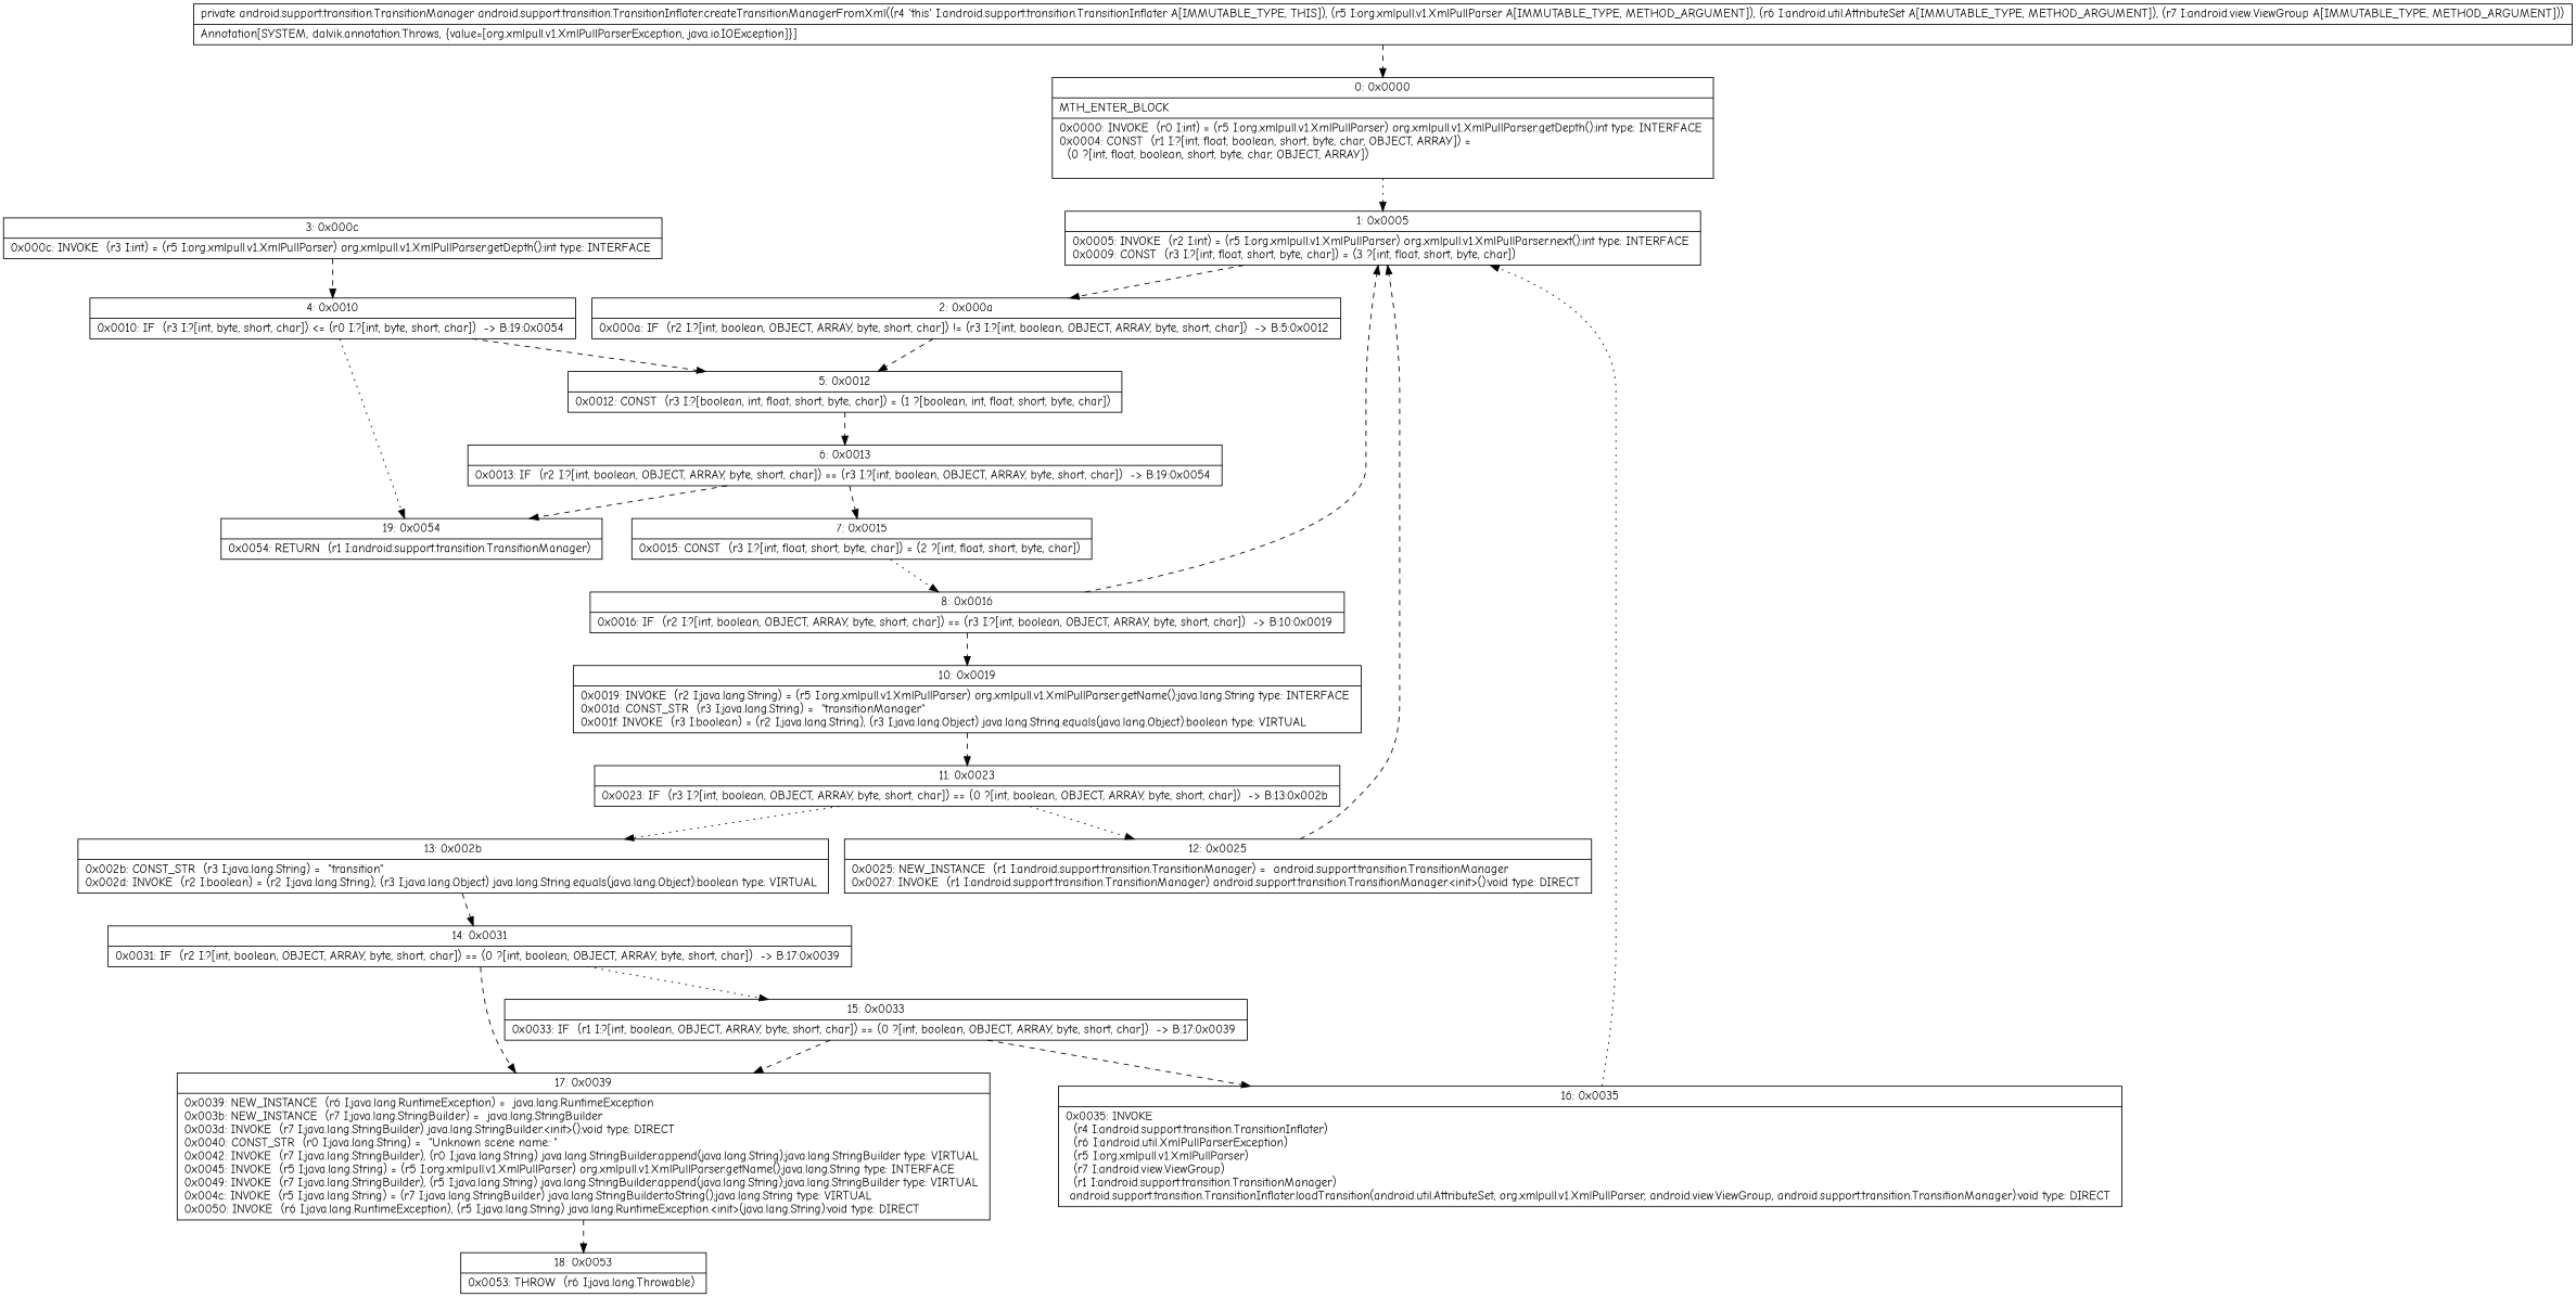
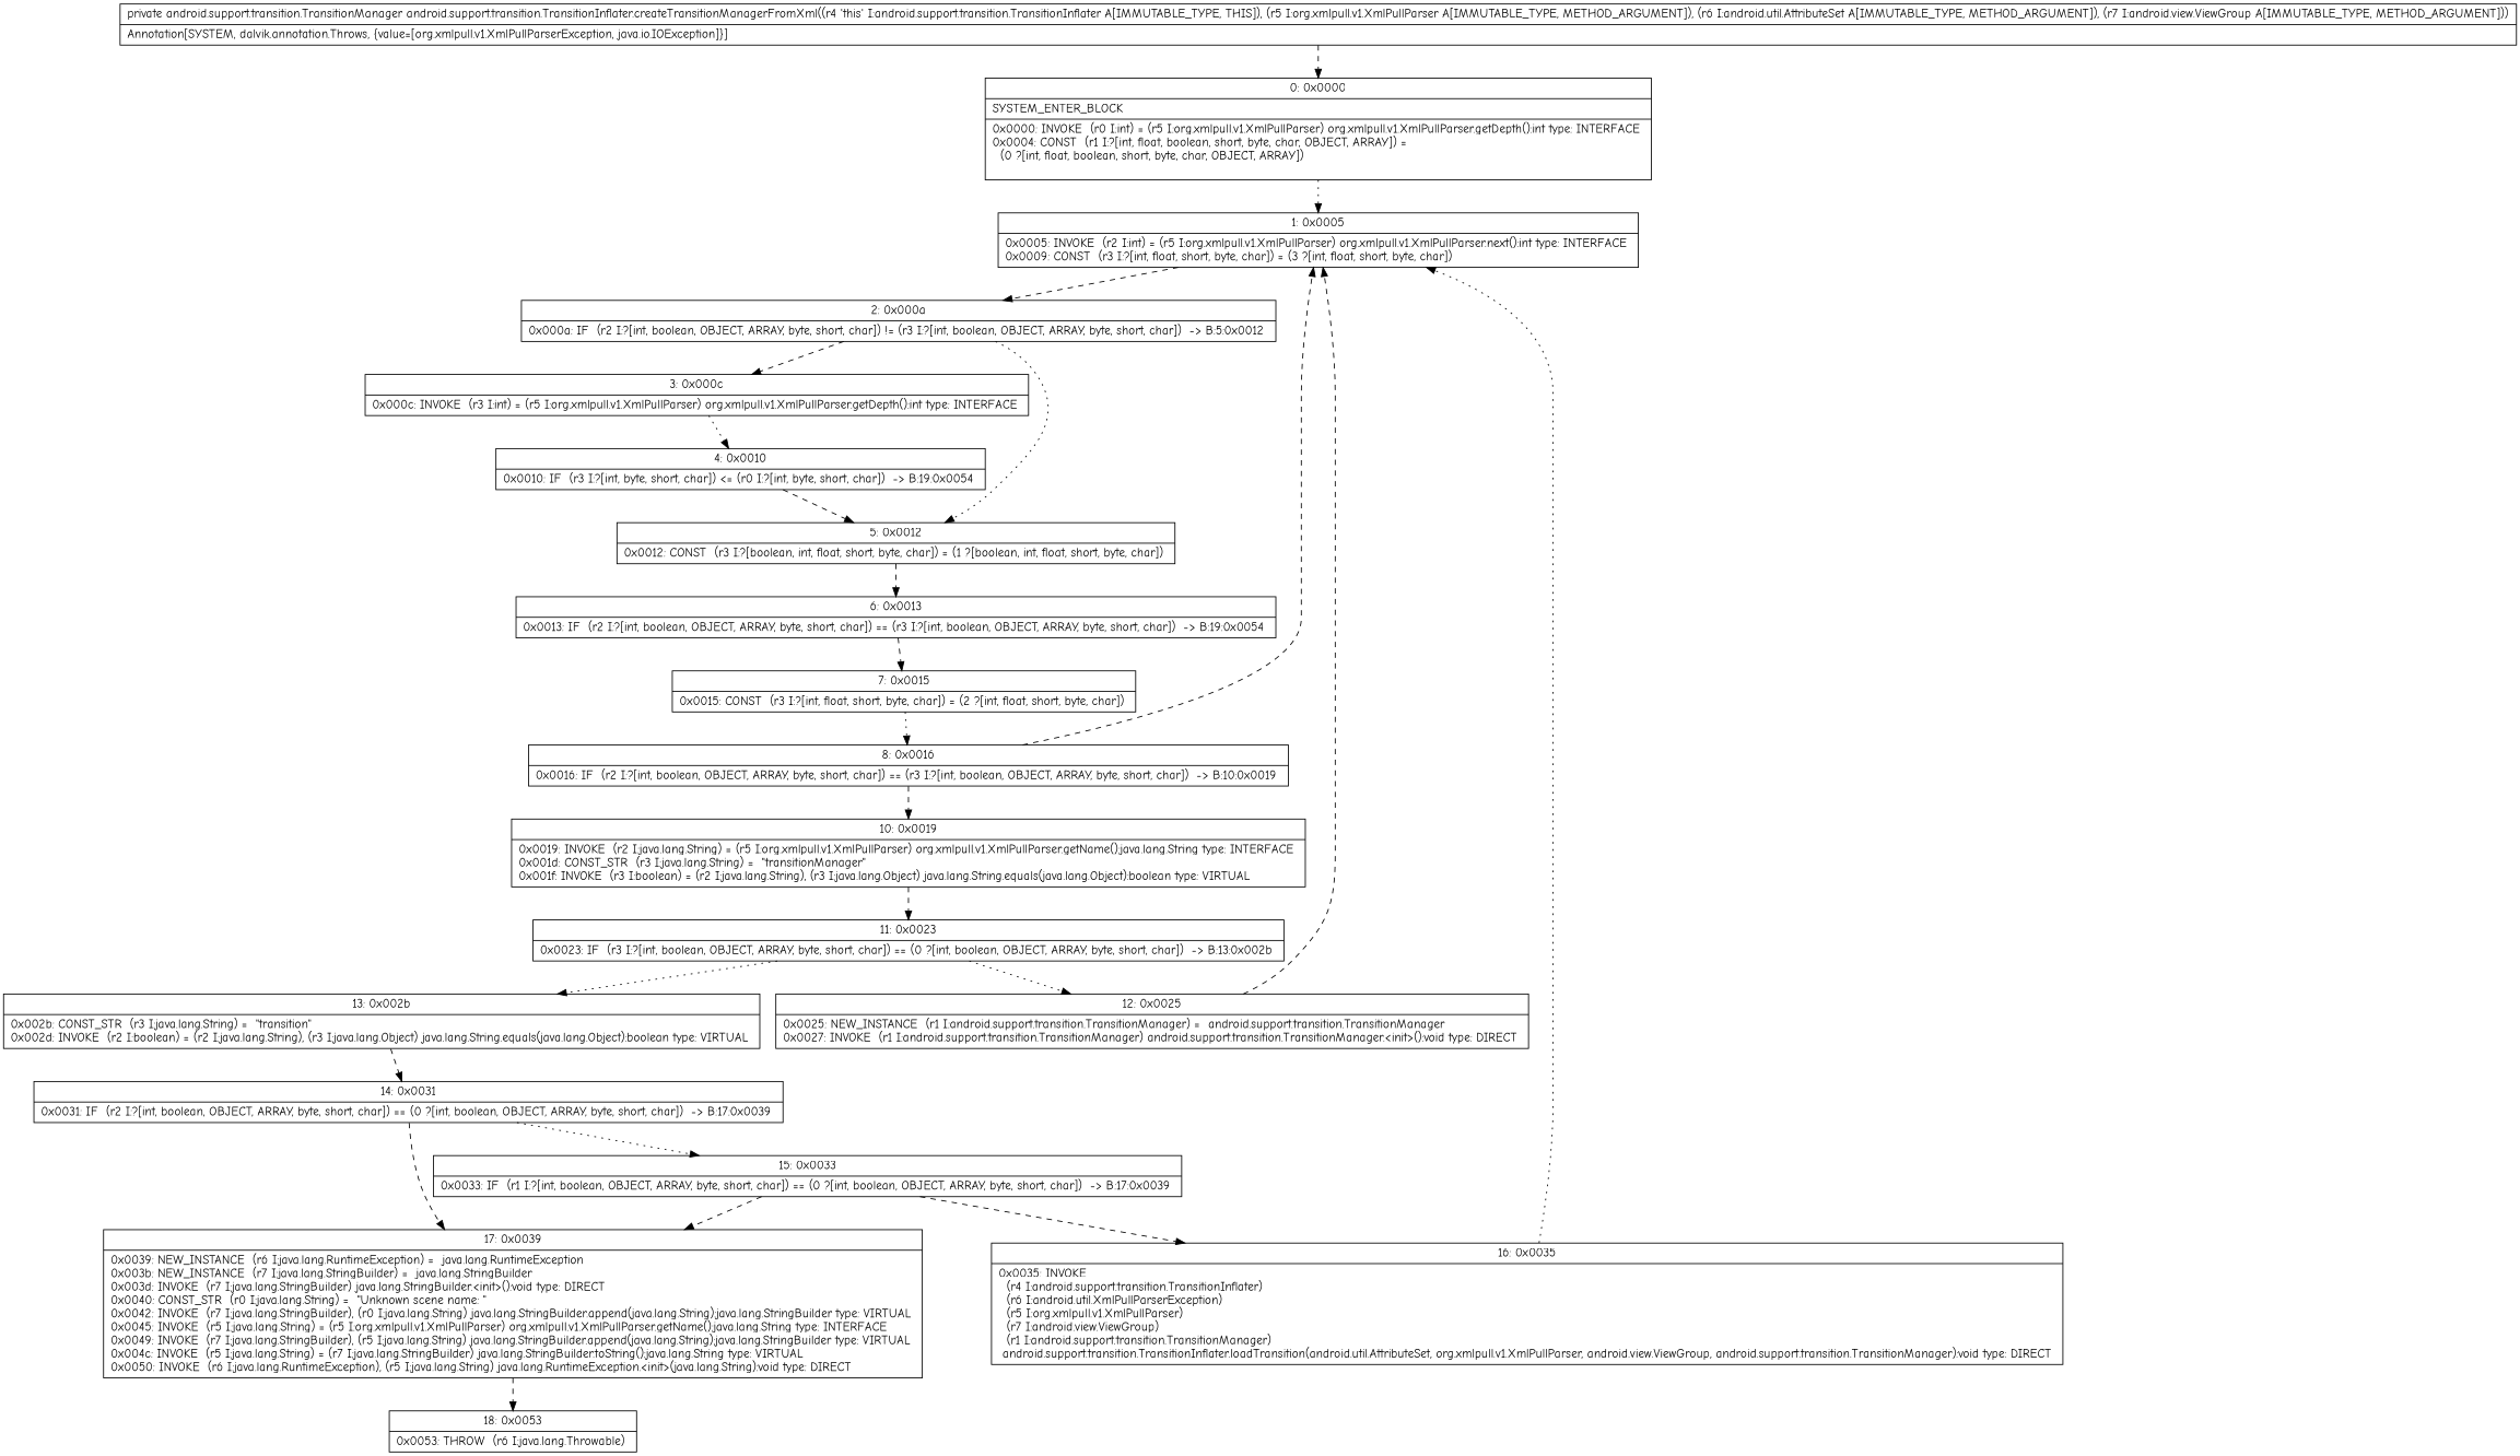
  digraph {
    fontname="Comic Neue"
    node [fontname="Comic Neue" shape=record]
    edge [fontname="Comic Neue" style=dashed]
-   n1 [label="{0\:\ 0x0000|MTH_ENTER_BLOCK\l|0x0000: INVOKE  (r0 I:int) = (r5 I:org.xmlpull.v1.XmlPullParser) org.xmlpull.v1.XmlPullParser.getDepth():int type: INTERFACE \l0x0004: CONST  (r1 I:?[int, float, boolean, short, byte, char, OBJECT, ARRAY]) = \l  (0 ?[int, float, boolean, short, byte, char, OBJECT, ARRAY])\l \l}"]
+   n1 [label="{0\:\ 0x0000|SYSTEM_ENTER_BLOCK\l|0x0000: INVOKE  (r0 I:int) = (r5 I:org.xmlpull.v1.XmlPullParser) org.xmlpull.v1.XmlPullParser.getDepth():int type: INTERFACE \l0x0004: CONST  (r1 I:?[int, float, boolean, short, byte, char, OBJECT, ARRAY]) = \l  (0 ?[int, float, boolean, short, byte, char, OBJECT, ARRAY])\l \l}"]
    n2 [label="{1\:\ 0x0005|0x0005: INVOKE  (r2 I:int) = (r5 I:org.xmlpull.v1.XmlPullParser) org.xmlpull.v1.XmlPullParser.next():int type: INTERFACE \l0x0009: CONST  (r3 I:?[int, float, short, byte, char]) = (3 ?[int, float, short, byte, char]) \l}"]
    n3 [label="{2\:\ 0x000a|0x000a: IF  (r2 I:?[int, boolean, OBJECT, ARRAY, byte, short, char]) != (r3 I:?[int, boolean, OBJECT, ARRAY, byte, short, char])  \-\> B:5:0x0012 \l}"]
    n4 [label="{3\:\ 0x000c|0x000c: INVOKE  (r3 I:int) = (r5 I:org.xmlpull.v1.XmlPullParser) org.xmlpull.v1.XmlPullParser.getDepth():int type: INTERFACE \l}"]
    n5 [label="{5\:\ 0x0012|0x0012: CONST  (r3 I:?[boolean, int, float, short, byte, char]) = (1 ?[boolean, int, float, short, byte, char]) \l}"]
    n6 [label="{4\:\ 0x0010|0x0010: IF  (r3 I:?[int, byte, short, char]) \<= (r0 I:?[int, byte, short, char])  \-\> B:19:0x0054 \l}"]
    n7 [label="{6\:\ 0x0013|0x0013: IF  (r2 I:?[int, boolean, OBJECT, ARRAY, byte, short, char]) == (r3 I:?[int, boolean, OBJECT, ARRAY, byte, short, char])  \-\> B:19:0x0054 \l}"]
-   n8 [label="{19\:\ 0x0054|0x0054: RETURN  (r1 I:android.support.transition.TransitionManager) \l}"]
    n9 [label="{7\:\ 0x0015|0x0015: CONST  (r3 I:?[int, float, short, byte, char]) = (2 ?[int, float, short, byte, char]) \l}"]
    n10 [label="{8\:\ 0x0016|0x0016: IF  (r2 I:?[int, boolean, OBJECT, ARRAY, byte, short, char]) == (r3 I:?[int, boolean, OBJECT, ARRAY, byte, short, char])  \-\> B:10:0x0019 \l}"]
    n11 [label="{10\:\ 0x0019|0x0019: INVOKE  (r2 I:java.lang.String) = (r5 I:org.xmlpull.v1.XmlPullParser) org.xmlpull.v1.XmlPullParser.getName():java.lang.String type: INTERFACE \l0x001d: CONST_STR  (r3 I:java.lang.String) =  \"transitionManager\" \l0x001f: INVOKE  (r3 I:boolean) = (r2 I:java.lang.String), (r3 I:java.lang.Object) java.lang.String.equals(java.lang.Object):boolean type: VIRTUAL \l}"]
    n12 [label="{11\:\ 0x0023|0x0023: IF  (r3 I:?[int, boolean, OBJECT, ARRAY, byte, short, char]) == (0 ?[int, boolean, OBJECT, ARRAY, byte, short, char])  \-\> B:13:0x002b \l}"]
    n13 [label="{12\:\ 0x0025|0x0025: NEW_INSTANCE  (r1 I:android.support.transition.TransitionManager) =  android.support.transition.TransitionManager \l0x0027: INVOKE  (r1 I:android.support.transition.TransitionManager) android.support.transition.TransitionManager.\<init\>():void type: DIRECT \l}"]
    n14 [label="{13\:\ 0x002b|0x002b: CONST_STR  (r3 I:java.lang.String) =  \"transition\" \l0x002d: INVOKE  (r2 I:boolean) = (r2 I:java.lang.String), (r3 I:java.lang.Object) java.lang.String.equals(java.lang.Object):boolean type: VIRTUAL \l}"]
    n15 [label="{14\:\ 0x0031|0x0031: IF  (r2 I:?[int, boolean, OBJECT, ARRAY, byte, short, char]) == (0 ?[int, boolean, OBJECT, ARRAY, byte, short, char])  \-\> B:17:0x0039 \l}"]
    n16 [label="{15\:\ 0x0033|0x0033: IF  (r1 I:?[int, boolean, OBJECT, ARRAY, byte, short, char]) == (0 ?[int, boolean, OBJECT, ARRAY, byte, short, char])  \-\> B:17:0x0039 \l}"]
    n17 [label="{17\:\ 0x0039|0x0039: NEW_INSTANCE  (r6 I:java.lang.RuntimeException) =  java.lang.RuntimeException \l0x003b: NEW_INSTANCE  (r7 I:java.lang.StringBuilder) =  java.lang.StringBuilder \l0x003d: INVOKE  (r7 I:java.lang.StringBuilder) java.lang.StringBuilder.\<init\>():void type: DIRECT \l0x0040: CONST_STR  (r0 I:java.lang.String) =  \"Unknown scene name: \" \l0x0042: INVOKE  (r7 I:java.lang.StringBuilder), (r0 I:java.lang.String) java.lang.StringBuilder.append(java.lang.String):java.lang.StringBuilder type: VIRTUAL \l0x0045: INVOKE  (r5 I:java.lang.String) = (r5 I:org.xmlpull.v1.XmlPullParser) org.xmlpull.v1.XmlPullParser.getName():java.lang.String type: INTERFACE \l0x0049: INVOKE  (r7 I:java.lang.StringBuilder), (r5 I:java.lang.String) java.lang.StringBuilder.append(java.lang.String):java.lang.StringBuilder type: VIRTUAL \l0x004c: INVOKE  (r5 I:java.lang.String) = (r7 I:java.lang.StringBuilder) java.lang.StringBuilder.toString():java.lang.String type: VIRTUAL \l0x0050: INVOKE  (r6 I:java.lang.RuntimeException), (r5 I:java.lang.String) java.lang.RuntimeException.\<init\>(java.lang.String):void type: DIRECT \l}"]
    n18 [label="{16\:\ 0x0035|0x0035: INVOKE  \l  (r4 I:android.support.transition.TransitionInflater)\l  (r6 I:android.util.XmlPullParserException)\l  (r5 I:org.xmlpull.v1.XmlPullParser)\l  (r7 I:android.view.ViewGroup)\l  (r1 I:android.support.transition.TransitionManager)\l android.support.transition.TransitionInflater.loadTransition(android.util.AttributeSet, org.xmlpull.v1.XmlPullParser, android.view.ViewGroup, android.support.transition.TransitionManager):void type: DIRECT \l}"]
    n19 [label="{18\:\ 0x0053|0x0053: THROW  (r6 I:java.lang.Throwable) \l}"]
    n20 [label="{private android.support.transition.TransitionManager android.support.transition.TransitionInflater.createTransitionManagerFromXml((r4 'this' I:android.support.transition.TransitionInflater A[IMMUTABLE_TYPE, THIS]), (r5 I:org.xmlpull.v1.XmlPullParser A[IMMUTABLE_TYPE, METHOD_ARGUMENT]), (r6 I:android.util.AttributeSet A[IMMUTABLE_TYPE, METHOD_ARGUMENT]), (r7 I:android.view.ViewGroup A[IMMUTABLE_TYPE, METHOD_ARGUMENT]))  | Annotation[SYSTEM, dalvik.annotation.Throws, \{value=[org.xmlpull.v1.XmlPullParserException, java.io.IOException]\}]\l}"]
    n1 -> n2 [style=dotted]
    n2 -> n3
-   n3 -> n5
-   n4 -> n6
+   n3 -> n4
+   n3 -> n5 [style=dotted]
+   n4 -> n6 [style=dotted]
    n5 -> n7
    n6 -> n5
-   n6 -> n8 [style=dotted]
-   n7 -> n8
    n7 -> n9
    n9 -> n10 [style=dotted]
    n10 -> n2
    n10 -> n11
    n11 -> n12
    n12 -> n13 [style=dotted]
    n12 -> n14 [style=dotted]
    n13 -> n2
    n14 -> n15
    n15 -> n16 [style=dotted]
    n15 -> n17
    n16 -> n17
    n16 -> n18
    n17 -> n19
    n18 -> n2 [style=dotted]
    n20 -> n1
  }
